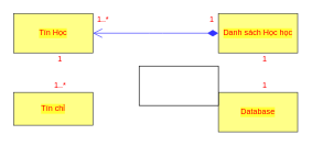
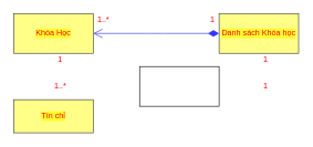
  <mxCell id="0" />
  <mxCell id="1" parent="0" />
- <mxCell id="2" value="&lt;font color=&quot;#ff0000&quot;&gt;Tín Học&lt;/font&gt;" style="rounded=0;whiteSpace=wrap;html=1;labelBackgroundColor=#FFFF33;strokeColor=#36393d;fillColor=#ffff88;" parent="1" vertex="1"><mxGeometry x="20" y="20" width="120" height="60" as="geometry" /></mxCell>
- <mxCell id="3" value="&lt;font color=&quot;#ff0000&quot;&gt;Tín chỉ&lt;/font&gt;" style="rounded=0;whiteSpace=wrap;html=1;labelBackgroundColor=#FFFF33;strokeColor=#36393d;fillColor=#ffff88;" parent="1" vertex="1"><mxGeometry x="20" y="140" width="120" height="50" as="geometry" /></mxCell>
- <mxCell id="4" value="&lt;font color=&quot;#ff0000&quot;&gt;Danh sách Học học&lt;/font&gt;" style="rounded=0;whiteSpace=wrap;html=1;labelBackgroundColor=#FFFF33;strokeColor=#36393d;fillColor=#ffff88;" parent="1" vertex="1"><mxGeometry x="330" y="20" width="120" height="60" as="geometry" /></mxCell>
+ <mxCell id="2" value="&lt;font color=&quot;#ff0000&quot;&gt;Khóa Học&lt;/font&gt;" style="rounded=0;whiteSpace=wrap;html=1;labelBackgroundColor=#FFFF33;strokeColor=#36393d;fillColor=#ffff88;" parent="1" vertex="1"><mxGeometry x="20" y="20" width="120" height="60" as="geometry" /></mxCell>
+ <mxCell id="3" value="&lt;font color=&quot;#ff0000&quot;&gt;Tín chỉ&lt;/font&gt;" style="rounded=0;whiteSpace=wrap;html=1;labelBackgroundColor=#FFFF33;strokeColor=#36393d;fillColor=#ffff88;" parent="1" vertex="1"><mxGeometry x="20" y="150" width="120" height="50" as="geometry" /></mxCell>
+ <mxCell id="4" value="&lt;font color=&quot;#ff0000&quot;&gt;Danh sách Khóa học&lt;/font&gt;" style="rounded=0;whiteSpace=wrap;html=1;labelBackgroundColor=#FFFF33;strokeColor=#36393d;fillColor=#ffff88;" parent="1" vertex="1"><mxGeometry x="330" y="20" width="120" height="60" as="geometry" /></mxCell>
  <mxCell id="5" value="" style="endArrow=open;html=1;endSize=12;startArrow=diamondThin;startSize=14;startFill=1;edgeStyle=orthogonalEdgeStyle;align=left;verticalAlign=bottom;fontColor=#FF0000;strokeColor=#3333FF;exitX=0;exitY=0.5;exitDx=0;exitDy=0;" parent="1" source="4" edge="1"><mxGeometry x="-1" y="3" relative="1" as="geometry"><mxPoint x="270" y="130" as="sourcePoint" /><mxPoint x="140" y="50" as="targetPoint" /><Array as="points" /></mxGeometry></mxCell>
  <mxCell id="6" value="1" style="text;html=1;align=center;verticalAlign=middle;resizable=0;points=[];autosize=1;strokeColor=none;fillColor=none;fontColor=#FF0000;" parent="1" vertex="1"><mxGeometry x="310" y="20" width="20" height="20" as="geometry" /></mxCell>
  <mxCell id="7" value="1..*" style="text;html=1;align=center;verticalAlign=middle;resizable=0;points=[];autosize=1;strokeColor=none;fillColor=none;fontColor=#FF0000;" parent="1" vertex="1"><mxGeometry x="140" y="20" width="30" height="20" as="geometry" /></mxCell>
- <mxCell id="8" value="&lt;font color=&quot;#ff0000&quot;&gt;Database&lt;/font&gt;" style="rounded=0;whiteSpace=wrap;html=1;labelBackgroundColor=#FFFF33;strokeColor=#36393d;fillColor=#ffff88;" parent="1" vertex="1"><mxGeometry x="330" y="140" width="120" height="60" as="geometry" /></mxCell>
  <mxCell id="9" value="1" style="text;html=1;align=center;verticalAlign=middle;resizable=0;points=[];autosize=1;strokeColor=none;fillColor=none;fontColor=#FF0000;" parent="1" vertex="1"><mxGeometry x="390" y="80" width="20" height="20" as="geometry" /></mxCell>
  <mxCell id="10" value="1" style="text;html=1;align=center;verticalAlign=middle;resizable=0;points=[];autosize=1;strokeColor=none;fillColor=none;fontColor=#FF0000;" parent="1" vertex="1"><mxGeometry x="390" y="120" width="20" height="20" as="geometry" /></mxCell>
  <mxCell id="11" value="1" style="text;html=1;align=center;verticalAlign=middle;resizable=0;points=[];autosize=1;strokeColor=none;fillColor=none;fontColor=#FF0000;" parent="1" vertex="1"><mxGeometry x="80" y="80" width="20" height="20" as="geometry" /></mxCell>
  <mxCell id="12" value="1..*" style="text;html=1;align=center;verticalAlign=middle;resizable=0;points=[];autosize=1;strokeColor=none;fillColor=none;fontColor=#FF0000;" parent="1" vertex="1"><mxGeometry x="75" y="120" width="30" height="20" as="geometry" /></mxCell>
  <mxCell id="13" value="" style="whiteSpace=wrap;html=1;" vertex="1" parent="1"><mxGeometry x="210" y="100" width="120" height="60" as="geometry" /></mxCell>
